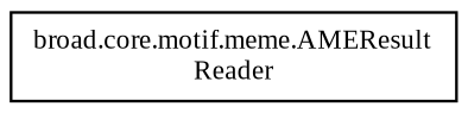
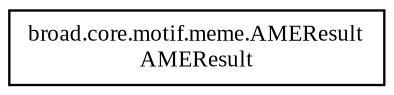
  digraph {
    rankdir=LR
    fontname="Liberation Serif"
-   n1 [color=black fillcolor=white fontname="Liberation Serif" fontsize=10 height=0.2 label="broad.core.motif.meme.AMEResult\lReader" shape=record style=filled width=0.4]
+   n1 [color=black fillcolor=white fontname="Liberation Serif" fontsize=10 height=0.2 label="broad.core.motif.meme.AMEResult\lAMEResult" shape=record style=filled width=0.4]
  }
